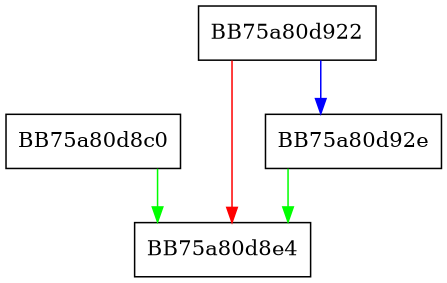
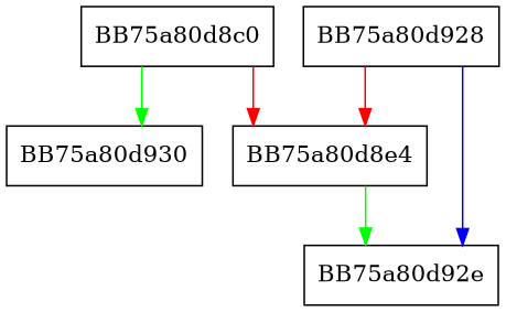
  digraph {
    splines=ortho
    node [shape=box]
    edge [color=green]
    BB75a80d8c0
+   BB75a80d930
    BB75a80d8e4
    BB75a80d92e
-   BB75a80d928 [label=BB75a80d922]
-   BB75a80d8c0 -> BB75a80d8e4
-   BB75a80d92e -> BB75a80d8e4
+   BB75a80d928
+   BB75a80d8c0 -> BB75a80d930
+   BB75a80d8c0 -> BB75a80d8e4 [color=red]
+   BB75a80d8e4 -> BB75a80d92e
    BB75a80d928 -> BB75a80d8e4 [color=red]
    BB75a80d928 -> BB75a80d92e [color=blue]
  }
